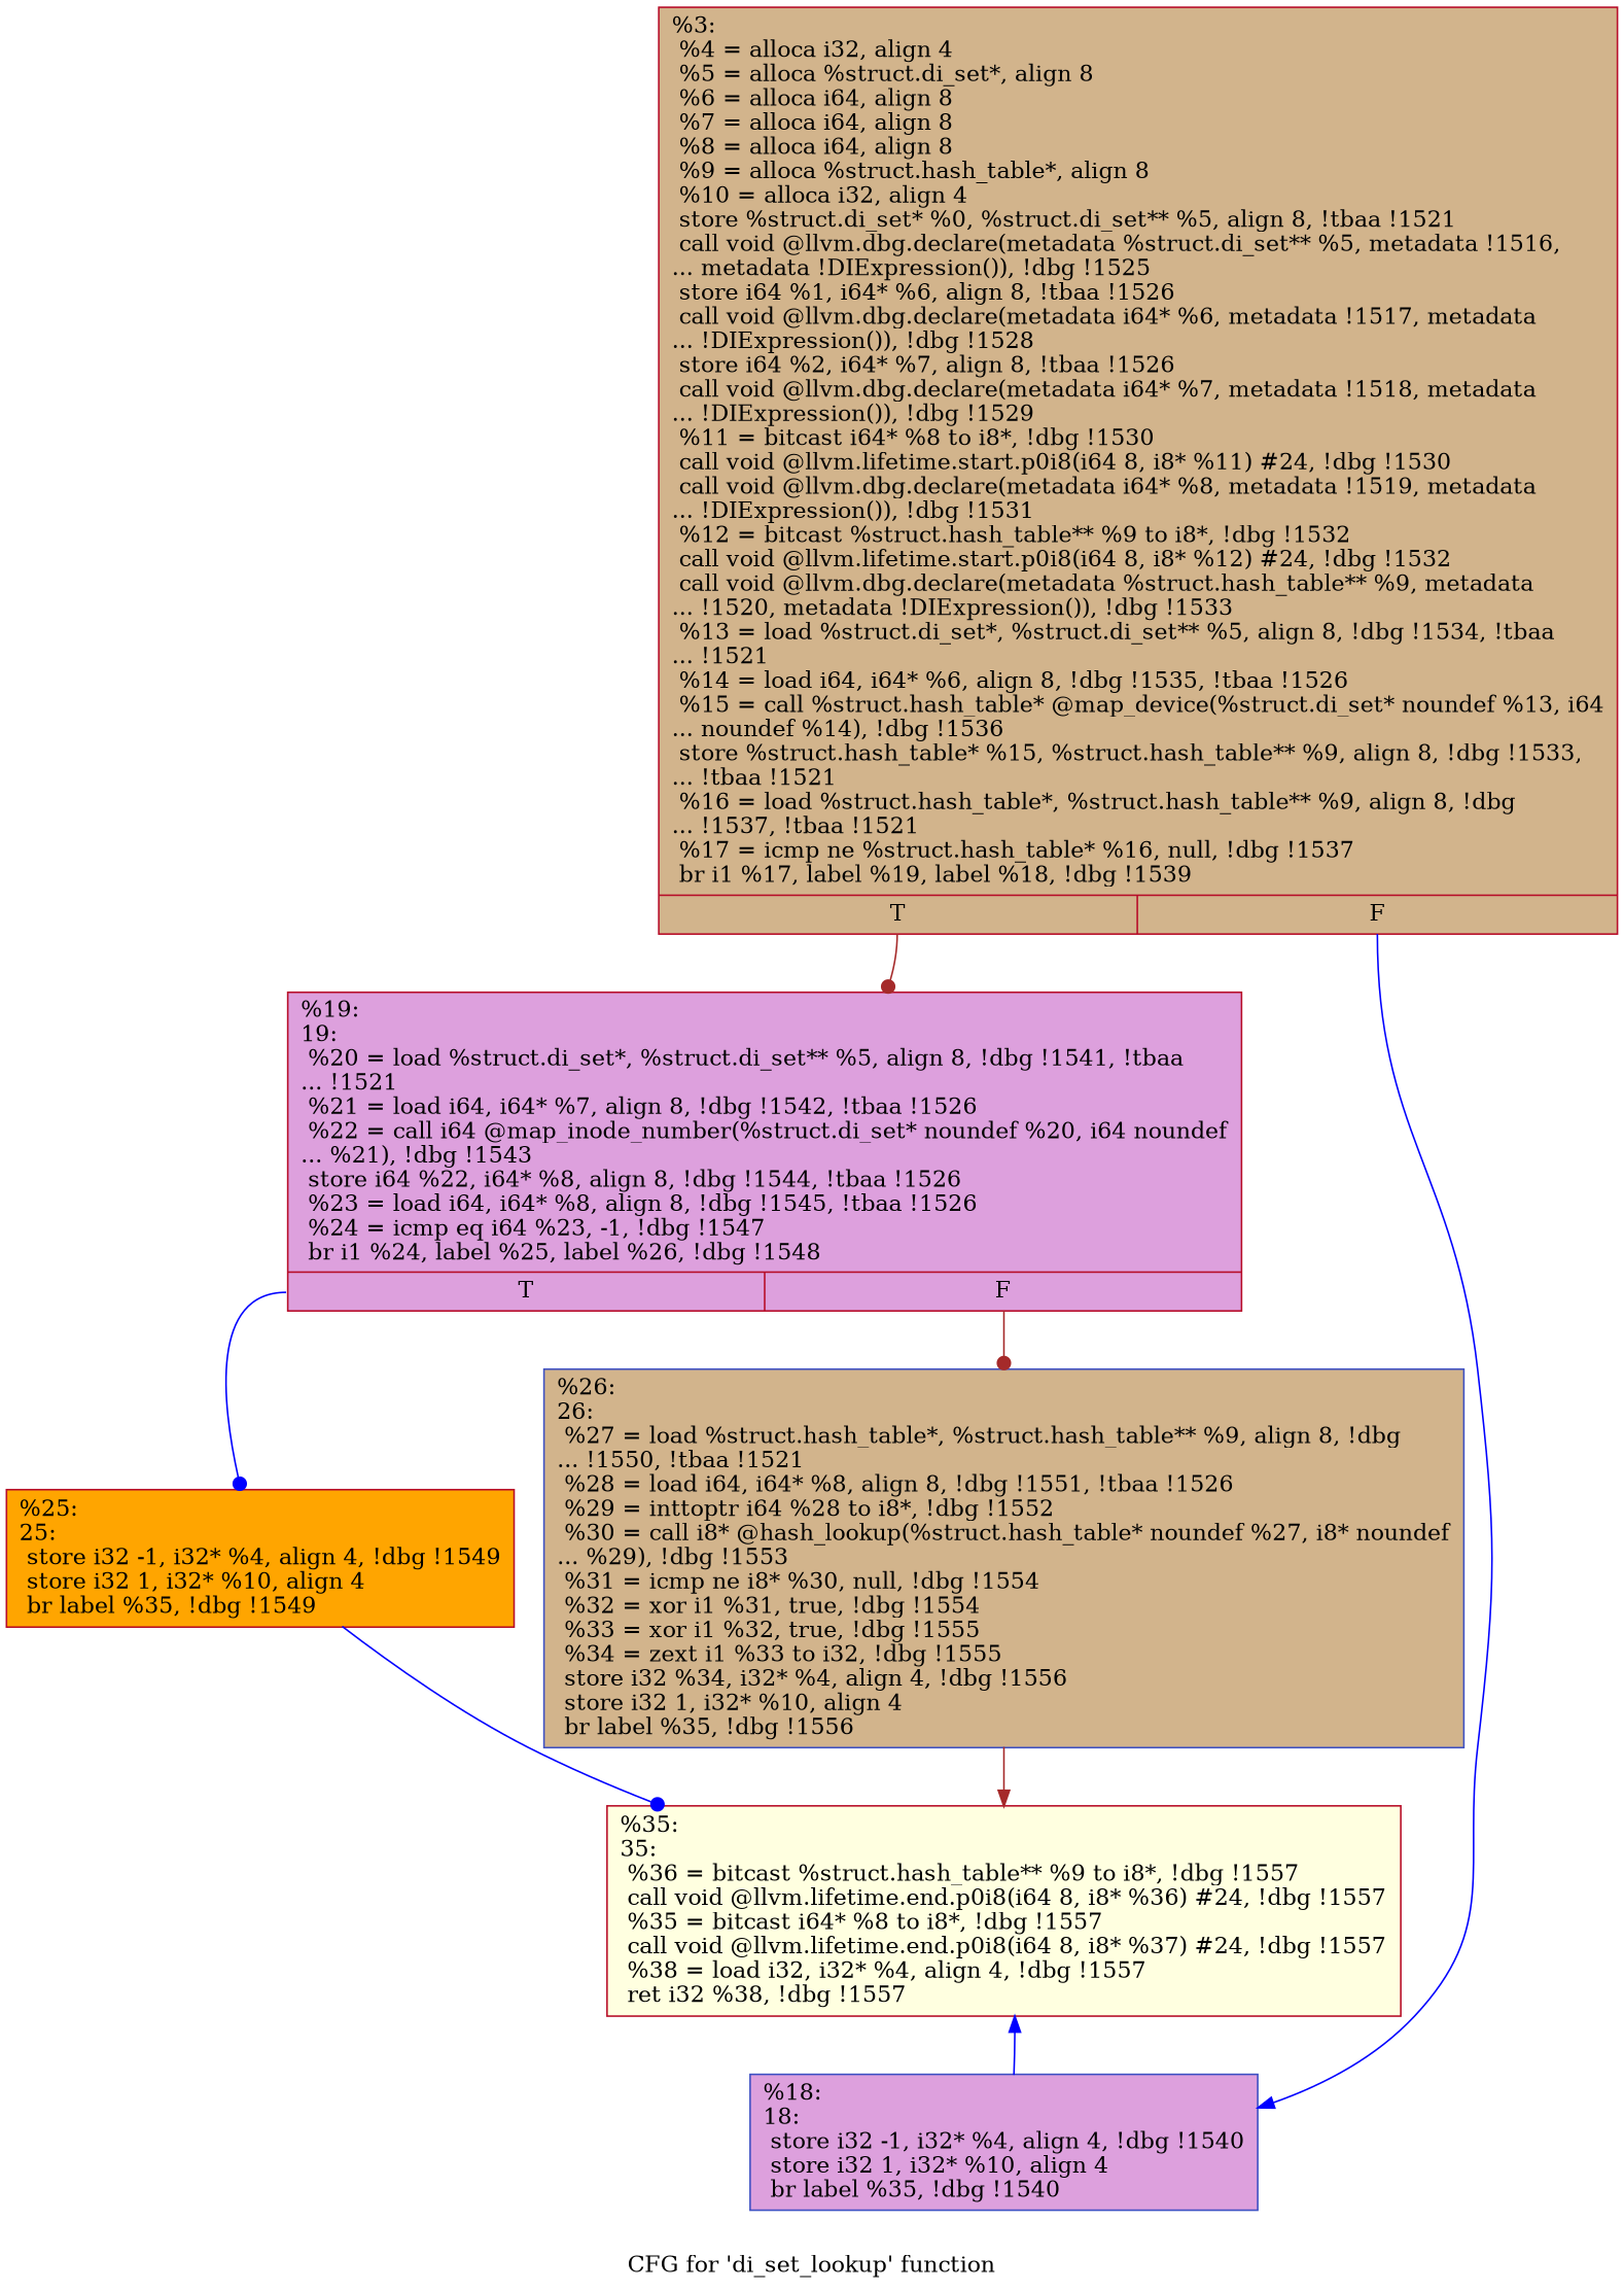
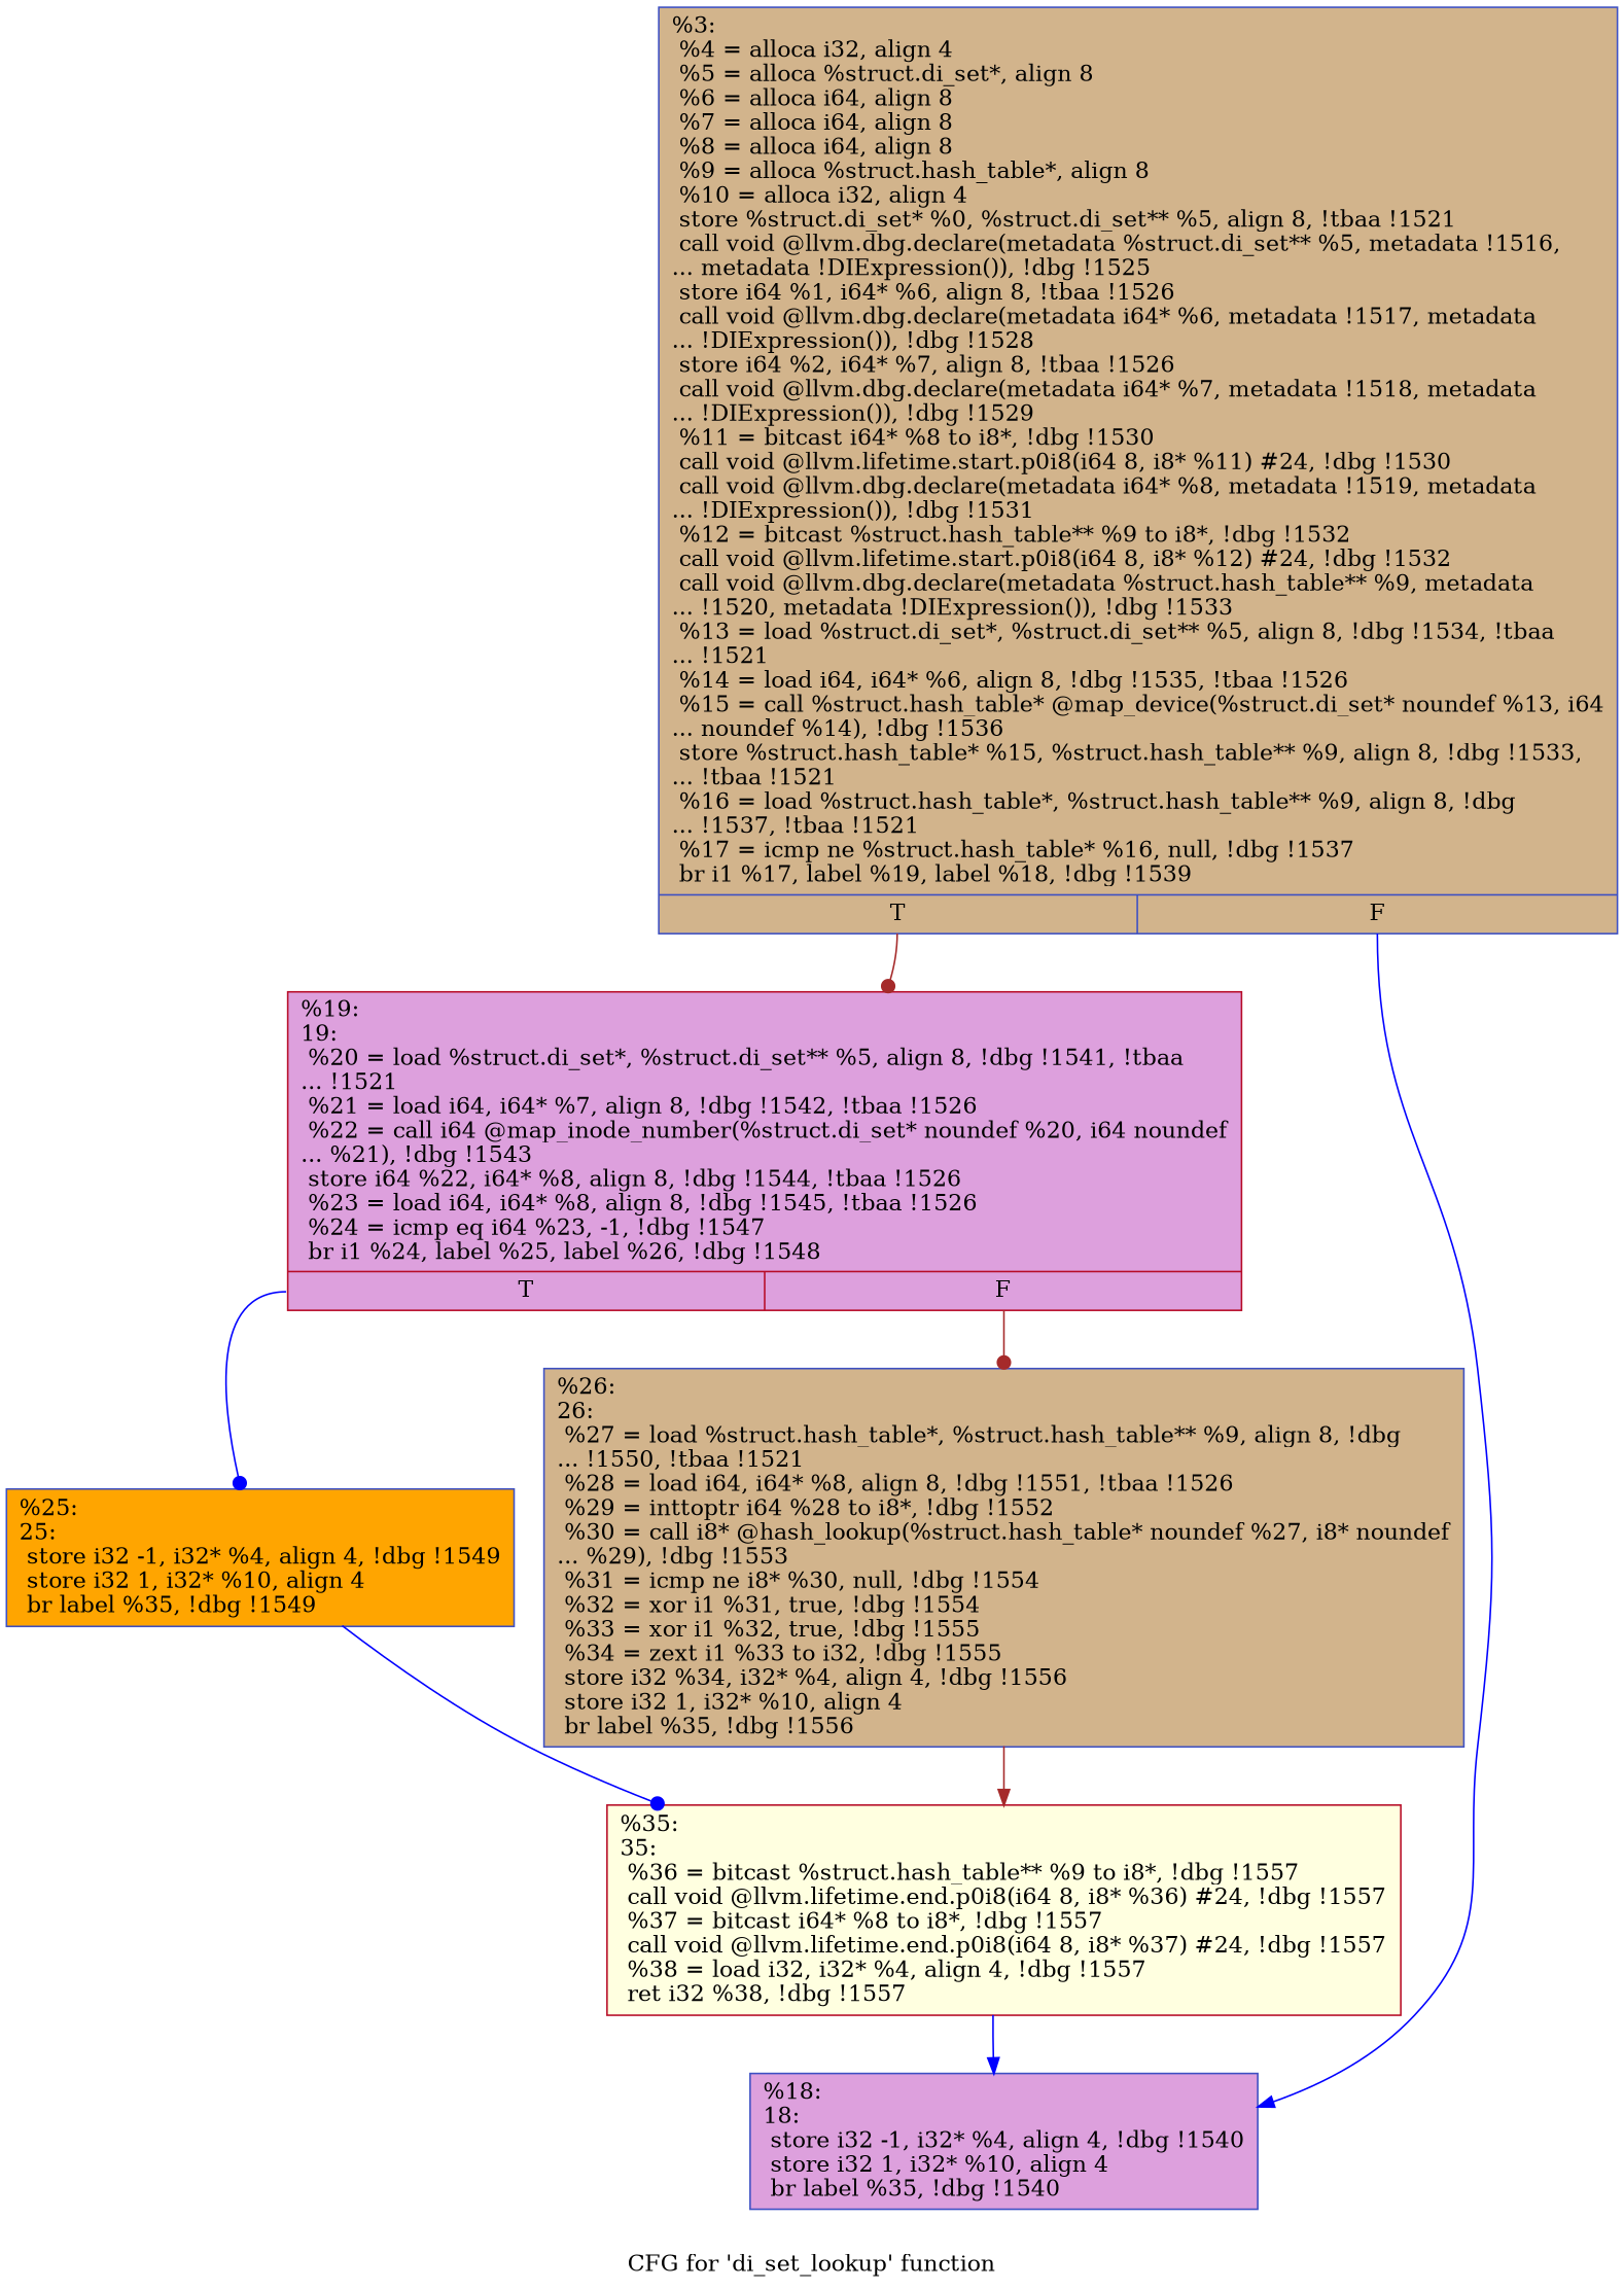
  digraph {
    label="CFG for 'di_set_lookup' function"
    node [color="#b70d28ff" fillcolor=tan shape=record style=filled]
    edge [arrowhead=dot color=blue]
-   n1 [label="{%3:\l  %4 = alloca i32, align 4\l  %5 = alloca %struct.di_set*, align 8\l  %6 = alloca i64, align 8\l  %7 = alloca i64, align 8\l  %8 = alloca i64, align 8\l  %9 = alloca %struct.hash_table*, align 8\l  %10 = alloca i32, align 4\l  store %struct.di_set* %0, %struct.di_set** %5, align 8, !tbaa !1521\l  call void @llvm.dbg.declare(metadata %struct.di_set** %5, metadata !1516,\l... metadata !DIExpression()), !dbg !1525\l  store i64 %1, i64* %6, align 8, !tbaa !1526\l  call void @llvm.dbg.declare(metadata i64* %6, metadata !1517, metadata\l... !DIExpression()), !dbg !1528\l  store i64 %2, i64* %7, align 8, !tbaa !1526\l  call void @llvm.dbg.declare(metadata i64* %7, metadata !1518, metadata\l... !DIExpression()), !dbg !1529\l  %11 = bitcast i64* %8 to i8*, !dbg !1530\l  call void @llvm.lifetime.start.p0i8(i64 8, i8* %11) #24, !dbg !1530\l  call void @llvm.dbg.declare(metadata i64* %8, metadata !1519, metadata\l... !DIExpression()), !dbg !1531\l  %12 = bitcast %struct.hash_table** %9 to i8*, !dbg !1532\l  call void @llvm.lifetime.start.p0i8(i64 8, i8* %12) #24, !dbg !1532\l  call void @llvm.dbg.declare(metadata %struct.hash_table** %9, metadata\l... !1520, metadata !DIExpression()), !dbg !1533\l  %13 = load %struct.di_set*, %struct.di_set** %5, align 8, !dbg !1534, !tbaa\l... !1521\l  %14 = load i64, i64* %6, align 8, !dbg !1535, !tbaa !1526\l  %15 = call %struct.hash_table* @map_device(%struct.di_set* noundef %13, i64\l... noundef %14), !dbg !1536\l  store %struct.hash_table* %15, %struct.hash_table** %9, align 8, !dbg !1533,\l... !tbaa !1521\l  %16 = load %struct.hash_table*, %struct.hash_table** %9, align 8, !dbg\l... !1537, !tbaa !1521\l  %17 = icmp ne %struct.hash_table* %16, null, !dbg !1537\l  br i1 %17, label %19, label %18, !dbg !1539\l|{<s0>T|<s1>F}}"]
+   n1 [color="#3d50c3ff" label="{%3:\l  %4 = alloca i32, align 4\l  %5 = alloca %struct.di_set*, align 8\l  %6 = alloca i64, align 8\l  %7 = alloca i64, align 8\l  %8 = alloca i64, align 8\l  %9 = alloca %struct.hash_table*, align 8\l  %10 = alloca i32, align 4\l  store %struct.di_set* %0, %struct.di_set** %5, align 8, !tbaa !1521\l  call void @llvm.dbg.declare(metadata %struct.di_set** %5, metadata !1516,\l... metadata !DIExpression()), !dbg !1525\l  store i64 %1, i64* %6, align 8, !tbaa !1526\l  call void @llvm.dbg.declare(metadata i64* %6, metadata !1517, metadata\l... !DIExpression()), !dbg !1528\l  store i64 %2, i64* %7, align 8, !tbaa !1526\l  call void @llvm.dbg.declare(metadata i64* %7, metadata !1518, metadata\l... !DIExpression()), !dbg !1529\l  %11 = bitcast i64* %8 to i8*, !dbg !1530\l  call void @llvm.lifetime.start.p0i8(i64 8, i8* %11) #24, !dbg !1530\l  call void @llvm.dbg.declare(metadata i64* %8, metadata !1519, metadata\l... !DIExpression()), !dbg !1531\l  %12 = bitcast %struct.hash_table** %9 to i8*, !dbg !1532\l  call void @llvm.lifetime.start.p0i8(i64 8, i8* %12) #24, !dbg !1532\l  call void @llvm.dbg.declare(metadata %struct.hash_table** %9, metadata\l... !1520, metadata !DIExpression()), !dbg !1533\l  %13 = load %struct.di_set*, %struct.di_set** %5, align 8, !dbg !1534, !tbaa\l... !1521\l  %14 = load i64, i64* %6, align 8, !dbg !1535, !tbaa !1526\l  %15 = call %struct.hash_table* @map_device(%struct.di_set* noundef %13, i64\l... noundef %14), !dbg !1536\l  store %struct.hash_table* %15, %struct.hash_table** %9, align 8, !dbg !1533,\l... !tbaa !1521\l  %16 = load %struct.hash_table*, %struct.hash_table** %9, align 8, !dbg\l... !1537, !tbaa !1521\l  %17 = icmp ne %struct.hash_table* %16, null, !dbg !1537\l  br i1 %17, label %19, label %18, !dbg !1539\l|{<s0>T|<s1>F}}"]
    n2 [fillcolor=plum label="{%19:\l19:                                               \l  %20 = load %struct.di_set*, %struct.di_set** %5, align 8, !dbg !1541, !tbaa\l... !1521\l  %21 = load i64, i64* %7, align 8, !dbg !1542, !tbaa !1526\l  %22 = call i64 @map_inode_number(%struct.di_set* noundef %20, i64 noundef\l... %21), !dbg !1543\l  store i64 %22, i64* %8, align 8, !dbg !1544, !tbaa !1526\l  %23 = load i64, i64* %8, align 8, !dbg !1545, !tbaa !1526\l  %24 = icmp eq i64 %23, -1, !dbg !1547\l  br i1 %24, label %25, label %26, !dbg !1548\l|{<s0>T|<s1>F}}"]
    n3 [color="#3d50c3ff" fillcolor=plum label="{%18:\l18:                                               \l  store i32 -1, i32* %4, align 4, !dbg !1540\l  store i32 1, i32* %10, align 4\l  br label %35, !dbg !1540\l}"]
-   n4 [fillcolor=orange label="{%25:\l25:                                               \l  store i32 -1, i32* %4, align 4, !dbg !1549\l  store i32 1, i32* %10, align 4\l  br label %35, !dbg !1549\l}"]
+   n4 [color="#3d50c3ff" fillcolor=orange label="{%25:\l25:                                               \l  store i32 -1, i32* %4, align 4, !dbg !1549\l  store i32 1, i32* %10, align 4\l  br label %35, !dbg !1549\l}"]
    n5 [color="#3d50c3ff" label="{%26:\l26:                                               \l  %27 = load %struct.hash_table*, %struct.hash_table** %9, align 8, !dbg\l... !1550, !tbaa !1521\l  %28 = load i64, i64* %8, align 8, !dbg !1551, !tbaa !1526\l  %29 = inttoptr i64 %28 to i8*, !dbg !1552\l  %30 = call i8* @hash_lookup(%struct.hash_table* noundef %27, i8* noundef\l... %29), !dbg !1553\l  %31 = icmp ne i8* %30, null, !dbg !1554\l  %32 = xor i1 %31, true, !dbg !1554\l  %33 = xor i1 %32, true, !dbg !1555\l  %34 = zext i1 %33 to i32, !dbg !1555\l  store i32 %34, i32* %4, align 4, !dbg !1556\l  store i32 1, i32* %10, align 4\l  br label %35, !dbg !1556\l}"]
-   n6 [fillcolor=lightyellow label="{%35:\l35:                                               \l  %36 = bitcast %struct.hash_table** %9 to i8*, !dbg !1557\l  call void @llvm.lifetime.end.p0i8(i64 8, i8* %36) #24, !dbg !1557\l  %35 = bitcast i64* %8 to i8*, !dbg !1557\l  call void @llvm.lifetime.end.p0i8(i64 8, i8* %37) #24, !dbg !1557\l  %38 = load i32, i32* %4, align 4, !dbg !1557\l  ret i32 %38, !dbg !1557\l}"]
+   n6 [fillcolor=lightyellow label="{%35:\l35:                                               \l  %36 = bitcast %struct.hash_table** %9 to i8*, !dbg !1557\l  call void @llvm.lifetime.end.p0i8(i64 8, i8* %36) #24, !dbg !1557\l  %37 = bitcast i64* %8 to i8*, !dbg !1557\l  call void @llvm.lifetime.end.p0i8(i64 8, i8* %37) #24, !dbg !1557\l  %38 = load i32, i32* %4, align 4, !dbg !1557\l  ret i32 %38, !dbg !1557\l}"]
    n1 -> n2 [color=brown tailport=s0]
    n1 -> n3 [arrowhead=normal tailport=s1]
    n2 -> n4 [tailport=s0]
    n2 -> n5 [color=brown tailport=s1]
-   n3 -> n6 [arrowhead=normal]
+   n6 -> n3 [arrowhead=normal]
    n4 -> n6
    n5 -> n6 [arrowhead=normal color=brown]
  }
